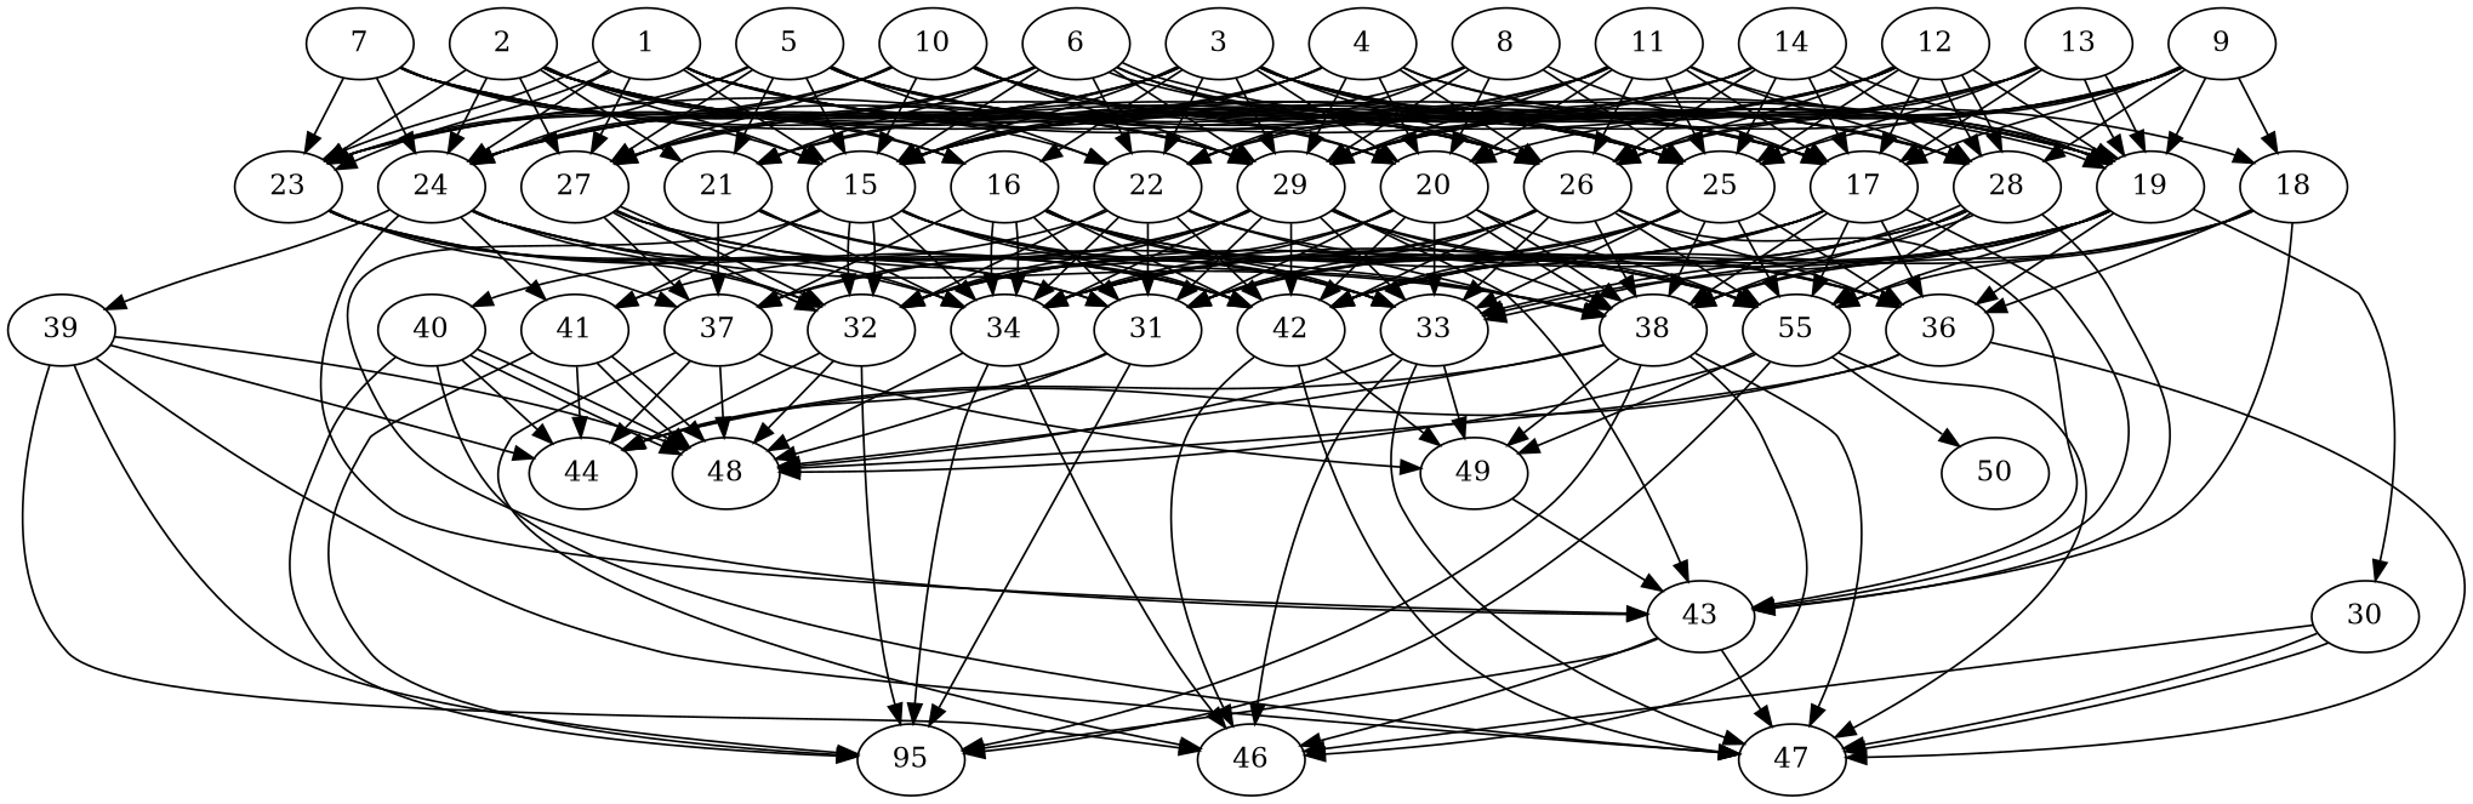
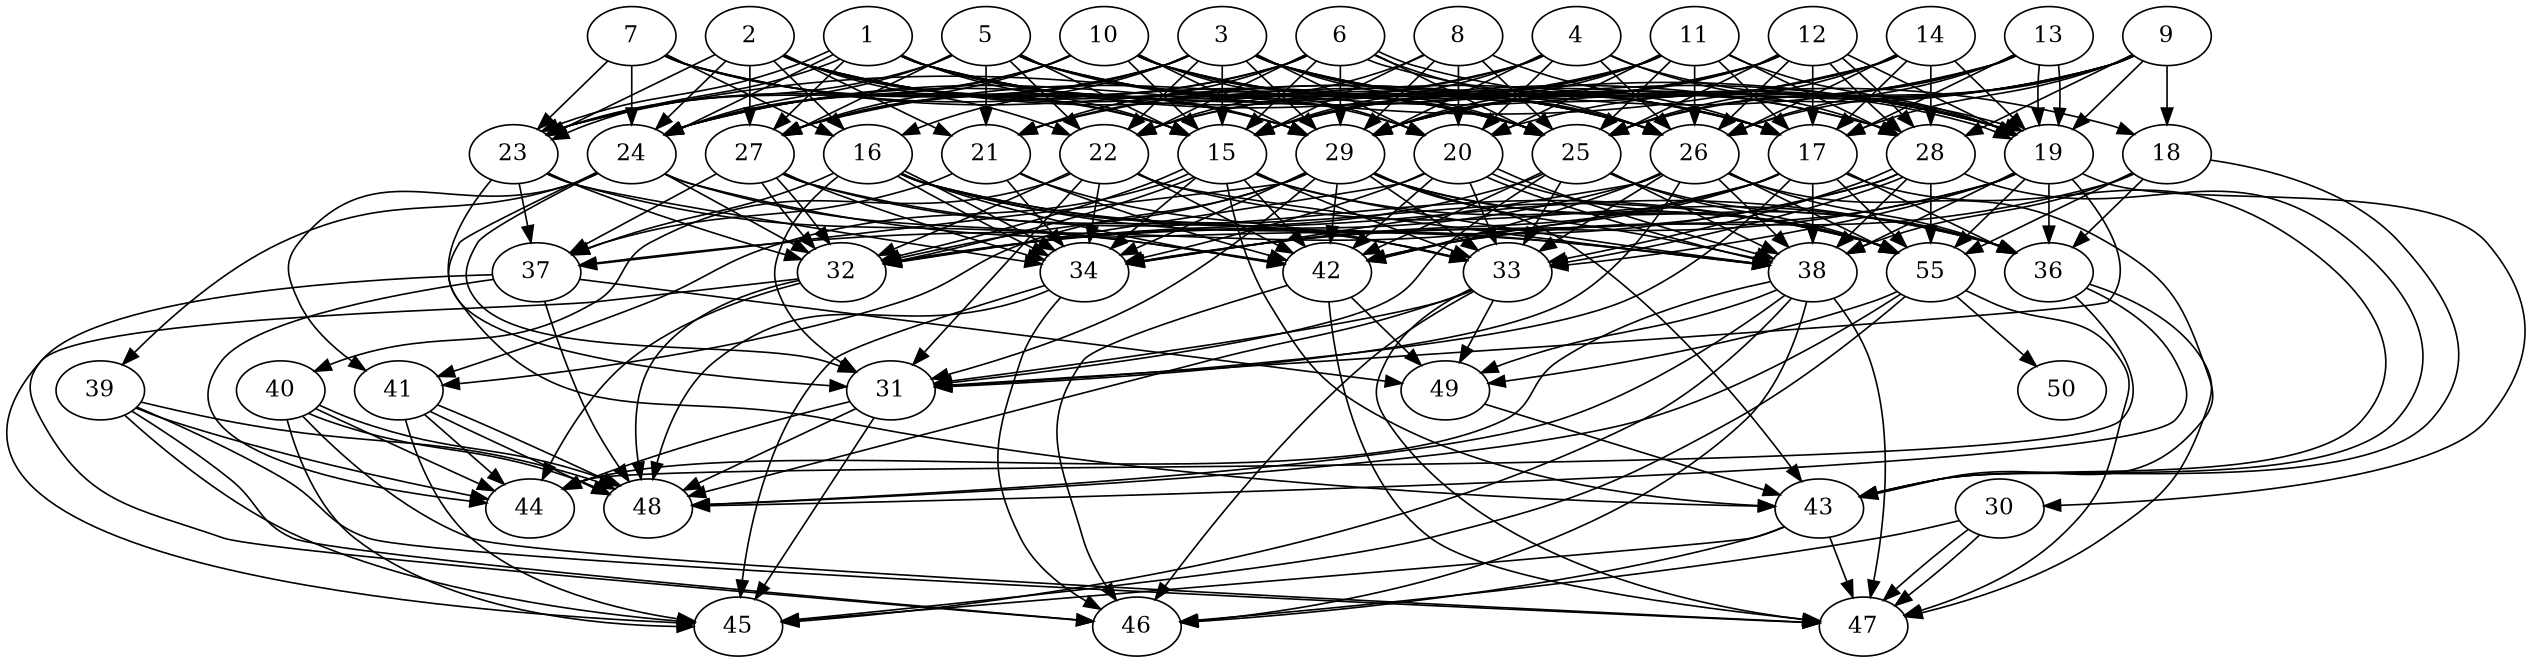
  digraph {
    node [alpha=0.06]
    1 [alpha=0.11 expect_size=10630144]
    15 [alpha=0.09 expect_size=32001024]
    19 [alpha=0.11 expect_size=30100480]
    23 [alpha=0.15 expect_size=11017216]
    24 [alpha=0.13 expect_size=19231744]
    25 [alpha=0.12 expect_size=25190400]
    26 [alpha=0.12 expect_size=47363072]
    27 [alpha=0.13 expect_size=41536512]
    28 [alpha=0.01 expect_size=27440128]
    29 [alpha=0.09 expect_size=11233280]
    32 [alpha=0.07 expect_size=14077952]
    33 [expect_size=42783744]
    34 [alpha=0.01 expect_size=31758336]
    n14 [alpha=0.08 expect_size=14536704 label=55]
    38 [alpha=0.03 expect_size=7758848]
    41 [alpha=0.05 expect_size=40077312]
    42 [alpha=0.09 expect_size=6566912]
    43 [alpha=0.15 expect_size=21905408]
    31 [expect_size=36292608]
    36 [alpha=0.00 expect_size=41829376]
    30 [alpha=0.04 expect_size=37139456]
    37 [expect_size=23989248]
    39 [alpha=0.11 expect_size=10541056]
    44 [alpha=0.07 expect_size=35318784]
-   45 [alpha=0.08 expect_size=38490112 label=95]
+   45 [alpha=0.08 expect_size=38490112]
    48 [alpha=0.03 expect_size=26742784]
    46 [expect_size=10993664]
    47 [alpha=0.00 expect_size=11718656]
    49 [alpha=0.09 expect_size=34477056]
    50 [alpha=0.08 expect_size=12593152]
    2 [alpha=0.20 expect_size=30342144]
    16 [alpha=0.18 expect_size=16946176]
    17 [alpha=0.14 expect_size=38506496]
    21 [alpha=0.11 expect_size=21861376]
    22 [alpha=0.12 expect_size=35568640]
    40 [alpha=0.15 expect_size=31556608]
    3 [alpha=0.18 expect_size=8963072]
    18 [alpha=0.13 expect_size=30838784]
    20 [alpha=0.20 expect_size=43846656]
    4 [alpha=0.15 expect_size=38777856]
    5 [alpha=0.14 expect_size=8766464]
    6 [alpha=0.09 expect_size=9967616]
    7 [alpha=0.17 expect_size=51984384]
    8 [alpha=0.20 expect_size=22645760]
    9 [expect_size=51649536]
    10 [alpha=0.11 expect_size=21700608]
    11 [expect_size=22890496]
    12 [alpha=0.10 expect_size=48939008]
    13 [alpha=0.03 expect_size=48837632]
    14 [alpha=0.03 expect_size=44113920]
    1 -> 15
    1 -> 19
    1 -> 23
    1 -> 23
    1 -> 24
    1 -> 25
    1 -> 26
    1 -> 27
    1 -> 28
    1 -> 29
    15 -> 32
    15 -> 32
    15 -> 33
    15 -> 34
    15 -> n14
    15 -> 38
    15 -> 41
    15 -> 42
    15 -> 43
    19 -> 33
    19 -> 34
    19 -> n14
    19 -> 38
    19 -> 42
    19 -> 31
    19 -> 36
    19 -> 30
    23 -> 32
    23 -> 34
    23 -> 42
    23 -> 31
    23 -> 37
    24 -> 32
    24 -> 38
    24 -> 41
    24 -> 42
    24 -> 43
    24 -> 31
    24 -> 39
    25 -> 32
    25 -> 33
    25 -> n14
    25 -> 38
    25 -> 42
    25 -> 31
    25 -> 36
    26 -> 32
    26 -> 33
    26 -> 34
    26 -> n14
    26 -> 38
    26 -> 42
    26 -> 43
    26 -> 31
    26 -> 36
    27 -> 32
    27 -> 32
    27 -> 33
    27 -> 34
    27 -> n14
    27 -> 37
    28 -> 32
    28 -> 33
    28 -> 33
    28 -> 34
    28 -> n14
    28 -> 38
    28 -> 43
    29 -> 32
    29 -> 33
    29 -> 34
    29 -> n14
    29 -> 38
    29 -> 41
    29 -> 42
    29 -> 43
    29 -> 31
    29 -> 36
    29 -> 37
    32 -> 44
    32 -> 45
    32 -> 48
    33 -> 48
    33 -> 46
    33 -> 47
    33 -> 49
    34 -> 45
    34 -> 48
    34 -> 46
    n14 -> 45
    n14 -> 48
    n14 -> 47
    n14 -> 49
    n14 -> 50
    38 -> 44
    38 -> 45
    38 -> 48
    38 -> 46
    38 -> 47
    38 -> 49
    41 -> 44
    41 -> 45
    41 -> 48
    41 -> 48
    42 -> 46
    42 -> 47
    42 -> 49
    43 -> 45
    43 -> 46
    43 -> 47
    31 -> 44
    31 -> 45
    31 -> 48
    36 -> 44
    36 -> 48
    36 -> 47
    30 -> 46
    30 -> 47
    30 -> 47
    37 -> 44
    37 -> 48
    37 -> 46
    37 -> 49
    39 -> 44
    39 -> 45
    39 -> 48
    39 -> 46
    39 -> 47
    49 -> 43
    2 -> 15
    2 -> 23
    2 -> 24
    2 -> 25
    2 -> 26
    2 -> 27
    2 -> 29
    2 -> 16
    2 -> 17
    2 -> 21
    2 -> 22
    16 -> 33
    16 -> 34
    16 -> 34
    16 -> n14
    16 -> 38
    16 -> 42
    16 -> 31
    16 -> 36
    16 -> 37
    17 -> 34
    17 -> n14
    17 -> 38
    17 -> 42
    17 -> 43
    17 -> 31
    17 -> 36
    17 -> 37
    21 -> 33
    21 -> 34
    21 -> 42
    21 -> 37
    22 -> 32
    22 -> 34
    22 -> 38
    22 -> 42
    22 -> 31
    22 -> 36
    22 -> 40
    40 -> 44
    40 -> 45
    40 -> 48
    40 -> 48
    40 -> 47
    3 -> 15
    3 -> 19
    3 -> 23
    3 -> 24
    3 -> 25
    3 -> 26
    3 -> 27
    3 -> 29
    3 -> 16
    3 -> 17
    3 -> 22
    3 -> 18
    3 -> 20
    18 -> n14
    18 -> 38
    18 -> 42
    18 -> 43
    18 -> 36
    20 -> 32
    20 -> 33
    20 -> 34
    20 -> n14
    20 -> 38
    20 -> 38
    20 -> 42
-   20 -> 31
+   33 -> 31
    4 -> 15
    4 -> 19
    4 -> 24
    4 -> 26
    4 -> 28
    4 -> 29
    4 -> 21
    4 -> 20
    5 -> 15
    5 -> 19
    5 -> 23
    5 -> 24
    5 -> 26
    5 -> 27
    5 -> 17
    5 -> 21
    5 -> 22
    5 -> 20
    6 -> 15
    6 -> 19
    6 -> 19
    6 -> 24
    6 -> 25
    6 -> 26
    6 -> 27
    6 -> 29
    6 -> 21
    6 -> 22
    7 -> 15
    7 -> 23
    7 -> 24
    7 -> 25
    7 -> 26
    7 -> 29
    7 -> 16
    8 -> 15
    8 -> 25
    8 -> 29
    8 -> 17
    8 -> 22
    8 -> 20
    9 -> 15
    9 -> 19
    9 -> 25
    9 -> 26
    9 -> 28
    9 -> 29
    9 -> 17
    9 -> 18
    9 -> 20
    10 -> 15
    10 -> 23
    10 -> 24
    10 -> 25
    10 -> 27
    10 -> 28
    10 -> 29
    10 -> 17
    10 -> 20
    11 -> 15
    11 -> 19
    11 -> 24
    11 -> 25
    11 -> 26
    11 -> 28
    11 -> 29
    11 -> 17
    11 -> 22
    11 -> 20
    12 -> 15
    12 -> 19
    12 -> 25
    12 -> 26
    12 -> 27
    12 -> 28
    12 -> 28
    12 -> 29
    12 -> 17
    12 -> 22
    13 -> 19
    13 -> 19
    13 -> 25
    13 -> 26
    13 -> 29
    13 -> 17
    13 -> 21
    14 -> 15
    14 -> 19
    14 -> 23
    14 -> 25
    14 -> 26
    14 -> 28
    14 -> 29
    14 -> 17
  }
